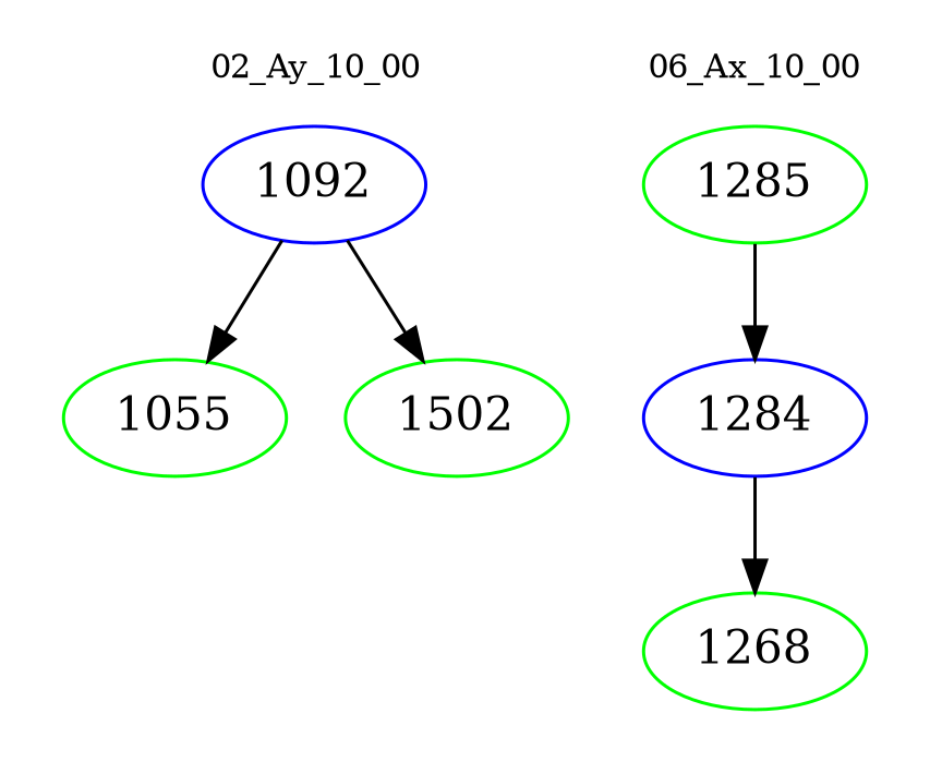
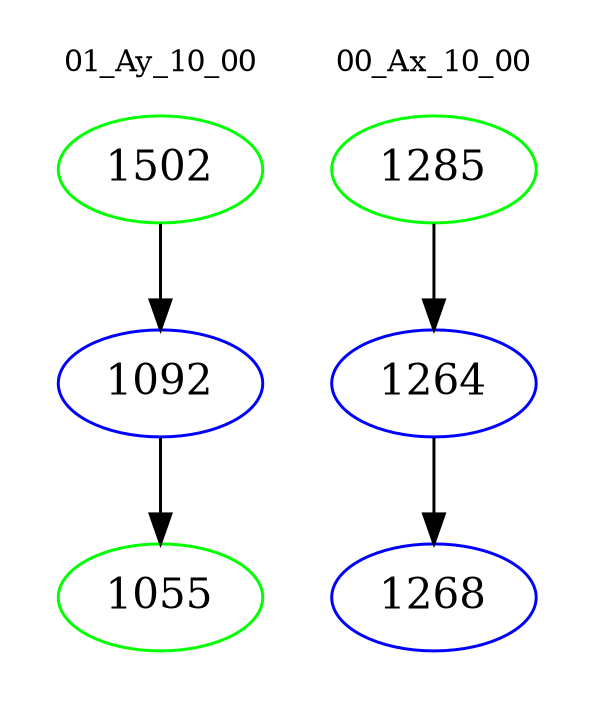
  digraph {
    node [color=green]
    edge [color=black]
    n1 [color=blue label=1092]
    n2 [label=1055]
    n3 [label=1502]
-   n4 [color=blue label=1284]
-   n5 [label=1268]
+   n4 [color=blue label=1264]
+   n5 [color=blue label=1268]
    n6 [label=1285]
    subgraph cluster_1 {
      color=white
      fontsize=10
-     label="02_Ay_10_00"
+     label="01_Ay_10_00"
      n1
      n2
      n3
    }
    subgraph cluster_2 {
      color=white
      fontsize=10
-     label="06_Ax_10_00"
+     label="00_Ax_10_00"
      n4
      n5
      n6
    }
    n1 -> n2
-   n1 -> n3
+   n3 -> n1
    n4 -> n5
    n6 -> n4
  }
